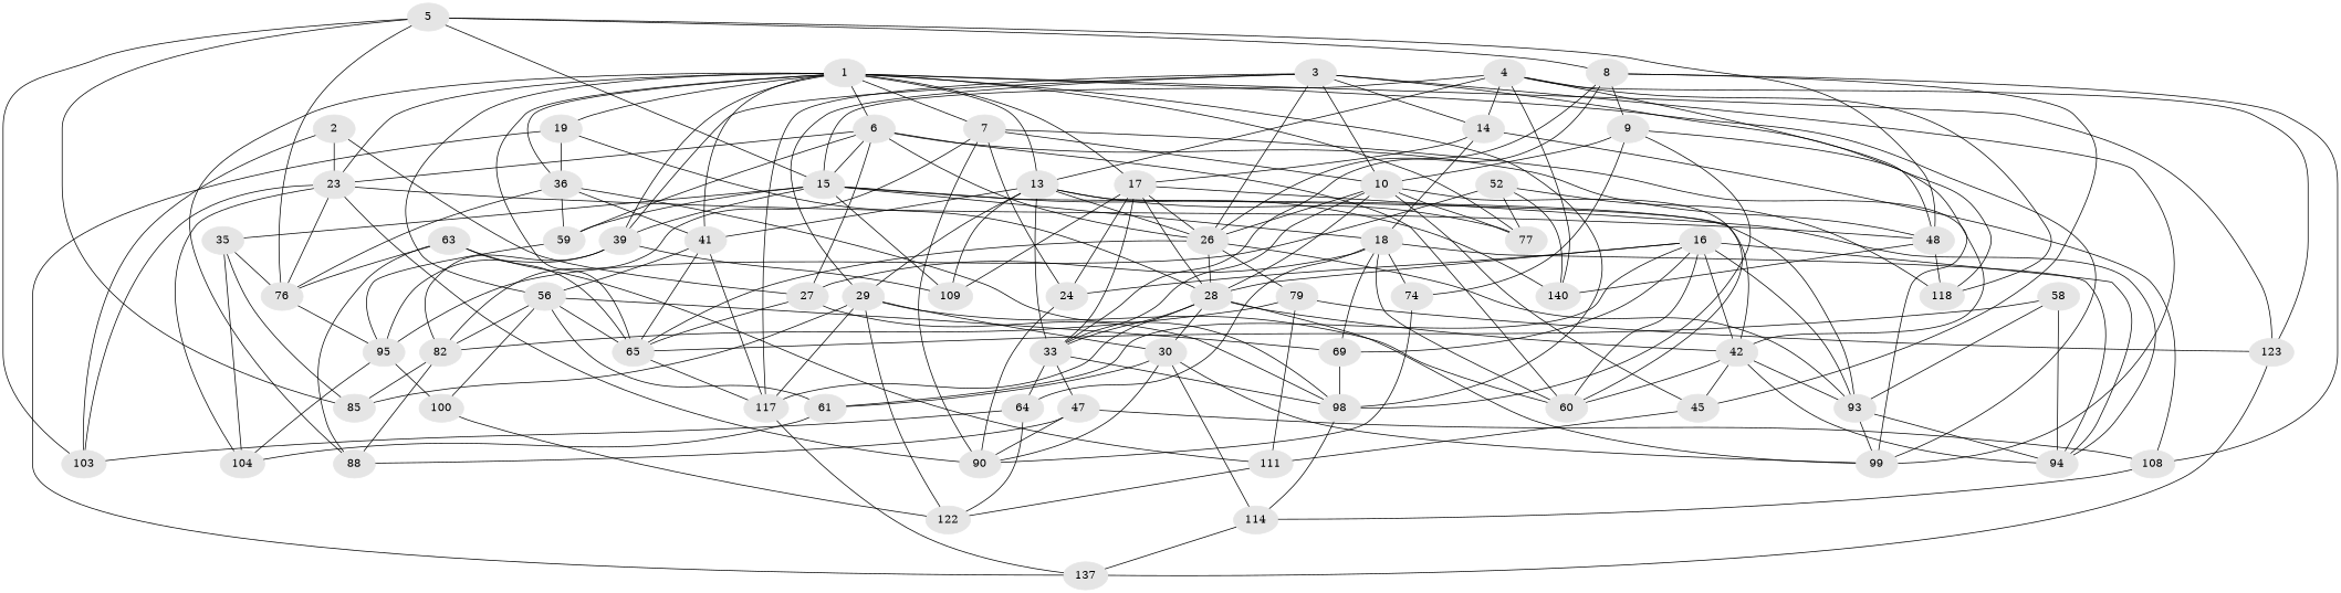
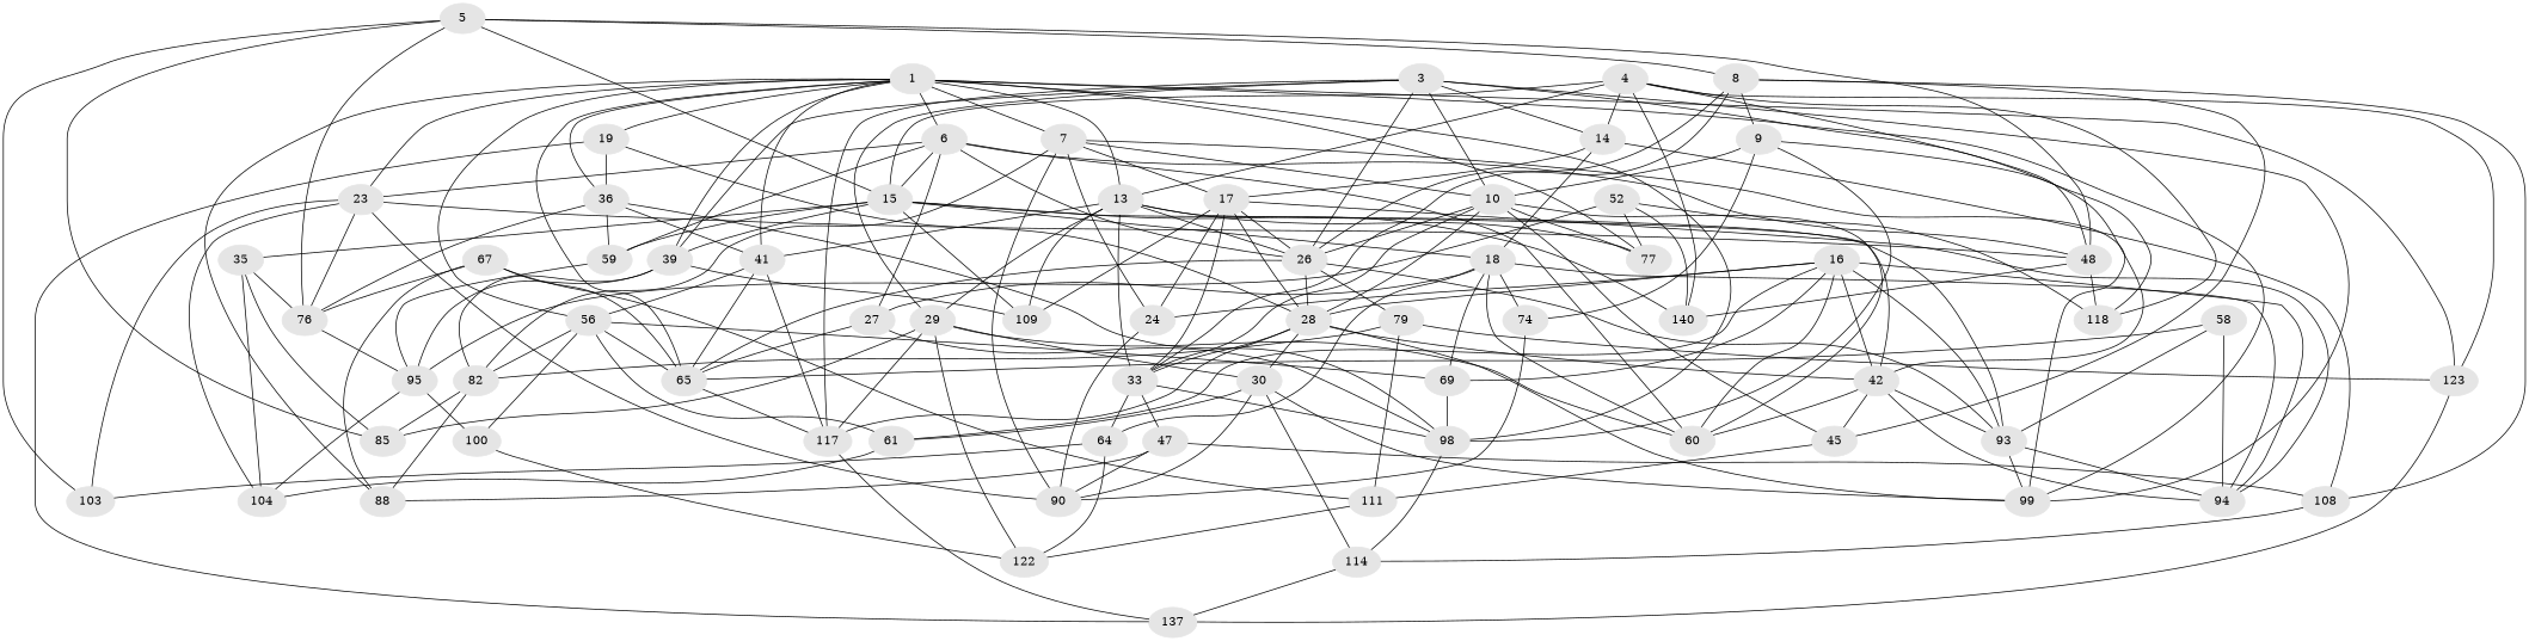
  graph {
    node [color=gray90 style=filled]
    1 [super="+11+21+83+78"]
    6 [super="+127+12"]
    7 [super="+132"]
    13 [super="+70+73"]
    17 [super="+32"]
    19
    23 [super="+130+71+25"]
    36 [super="+107"]
    39 [super="+128"]
    41 [super="+53"]
    56 [super="+62+142"]
    65 [super="+116+92"]
    77
    88
    98 [super="+112+102"]
    99 [super="+131"]
    123
    27 [super="+121+120"]
    26 [super="+126+134"]
    15 [super="+34+113"]
    48 [super="+86"]
    59
    60 [super="+67"]
    10 [super="+31+43"]
    24
    82 [super="+87"]
    90 [super="+133"]
    29 [super="+68"]
    33 [super="+54+124"]
    42 [super="+46"]
    109
    28 [super="+49+37"]
    94 [super="+96"]
    137
    103
    76 [super="+97"]
    104
    95 [super="+101"]
    117 [super="+138"]
    61
    69
    100
    114
-   2
    3 [super="+66+38"]
    14 [super="+136"]
    118
    45
    108
    18 [super="+40+80"]
    93 [super="+106"]
    79
    85
    30 [super="+72"]
    122
    4 [super="+20+22"]
    140
    35 [super="+44"]
    5 [super="+55"]
    8 [super="+75"]
    9 [super="+119"]
    74
    64
    47
    111
    16 [super="+50"]
    58
    52
-   63
+   63 [label=67]
    1 -- 6
    1 -- 7
    1 -- 13
-   1 -- 17
+   7 -- 17
    1 -- 19
    1 -- 23
    1 -- 36
    1 -- 39
    1 -- 41
    1 -- 56
    1 -- 65
    1 -- 77
    1 -- 88
    1 -- 98
    1 -- 99
    1 -- 123
    6 -- 23
    6 -- 27
    6 -- 26
    6 -- 15
    6 -- 48
    6 -- 59
    6 -- 60
    7 -- 99
    7 -- 10
    7 -- 24
    7 -- 82
    7 -- 90
    13 -- 41
    13 -- 77
    13 -- 26
    13 -- 29 [weight=2]
    13 -- 33
    13 -- 42
    13 -- 109
    17 -- 26
    17 -- 24
    17 -- 33
    17 -- 109
    17 -- 28
    17 -- 94
    19 -- 36
    19 -- 28
    19 -- 137
    23 -- 48
    23 -- 90
    23 -- 103
    23 -- 76
    23 -- 104
    36 -- 41
    36 -- 98
    36 -- 59
    36 -- 76
    39 -- 82
    39 -- 109
    39 -- 95
    41 -- 56
    41 -- 65
    41 -- 117
    56 -- 65
    56 -- 82
    56 -- 61
    56 -- 69
    56 -- 100 [weight=2]
    65 -- 117
    98 -- 114
    123 -- 137
    27 -- 65
    27 -- 98
    26 -- 65
    26 -- 28
    26 -- 93
    26 -- 79
    15 -- 39
    15 -- 59
    15 -- 109
    15 -- 18
    15 -- 93
    15 -- 140
    15 -- 35
    48 -- 118
    48 -- 140
    59 -- 95
    10 -- 77
    10 -- 26
    10 -- 60
    10 -- 33
    10 -- 28
    10 -- 45
    24 -- 90
    82 -- 88
    82 -- 85
    29 -- 60
    29 -- 117
    29 -- 85
    29 -- 30
    29 -- 122
    33 -- 98
    33 -- 64
    33 -- 47
    42 -- 60
    42 -- 94
    42 -- 45
    42 -- 93
    28 -- 99
    28 -- 33
    28 -- 42
    28 -- 117
    28 -- 30
    76 -- 95
    95 -- 104
    95 -- 100
    117 -- 137
    61 -- 104
    69 -- 98
    100 -- 122
    114 -- 137
-   2 -- 23 [weight=2]
-   2 -- 27
-   2 -- 103
    3 -- 39
    3 -- 99
    3 -- 26
    3 -- 10
    3 -- 29
    3 -- 117
    3 -- 14
    3 -- 118
    14 -- 17
    14 -- 108
    14 -- 18
    45 -- 111
    108 -- 114
    18 -- 27
    18 -- 60
    18 -- 94
    18 -- 69
    18 -- 74
    18 -- 64
    93 -- 99
    93 -- 94
    79 -- 123
    79 -- 82
    79 -- 111
    30 -- 99
    30 -- 90
    30 -- 61
    30 -- 114
    4 -- 13
    4 -- 123
    4 -- 15
    4 -- 48
    4 -- 14 [weight=2]
    4 -- 118
    4 -- 140
    35 -- 76
    35 -- 104
    35 -- 85
    5 -- 15
    5 -- 48
    5 -- 103
    5 -- 76
    5 -- 85
    5 -- 8
    8 -- 26
    8 -- 33
    8 -- 45
    8 -- 108
    8 -- 9
    9 -- 98
    9 -- 10 [weight=2]
    9 -- 42
    9 -- 74
    74 -- 90
    64 -- 103
    64 -- 122
    47 -- 88
    47 -- 90
    47 -- 108
    111 -- 122
    16 -- 60
    16 -- 24
    16 -- 42
    16 -- 28
    16 -- 94
    16 -- 61
    16 -- 69
    16 -- 93
    58 -- 65
    58 -- 94
    58 -- 93
    52 -- 77
    52 -- 95
    52 -- 118
    52 -- 140
    63 -- 65
    63 -- 88
    63 -- 76
    63 -- 111
  }
